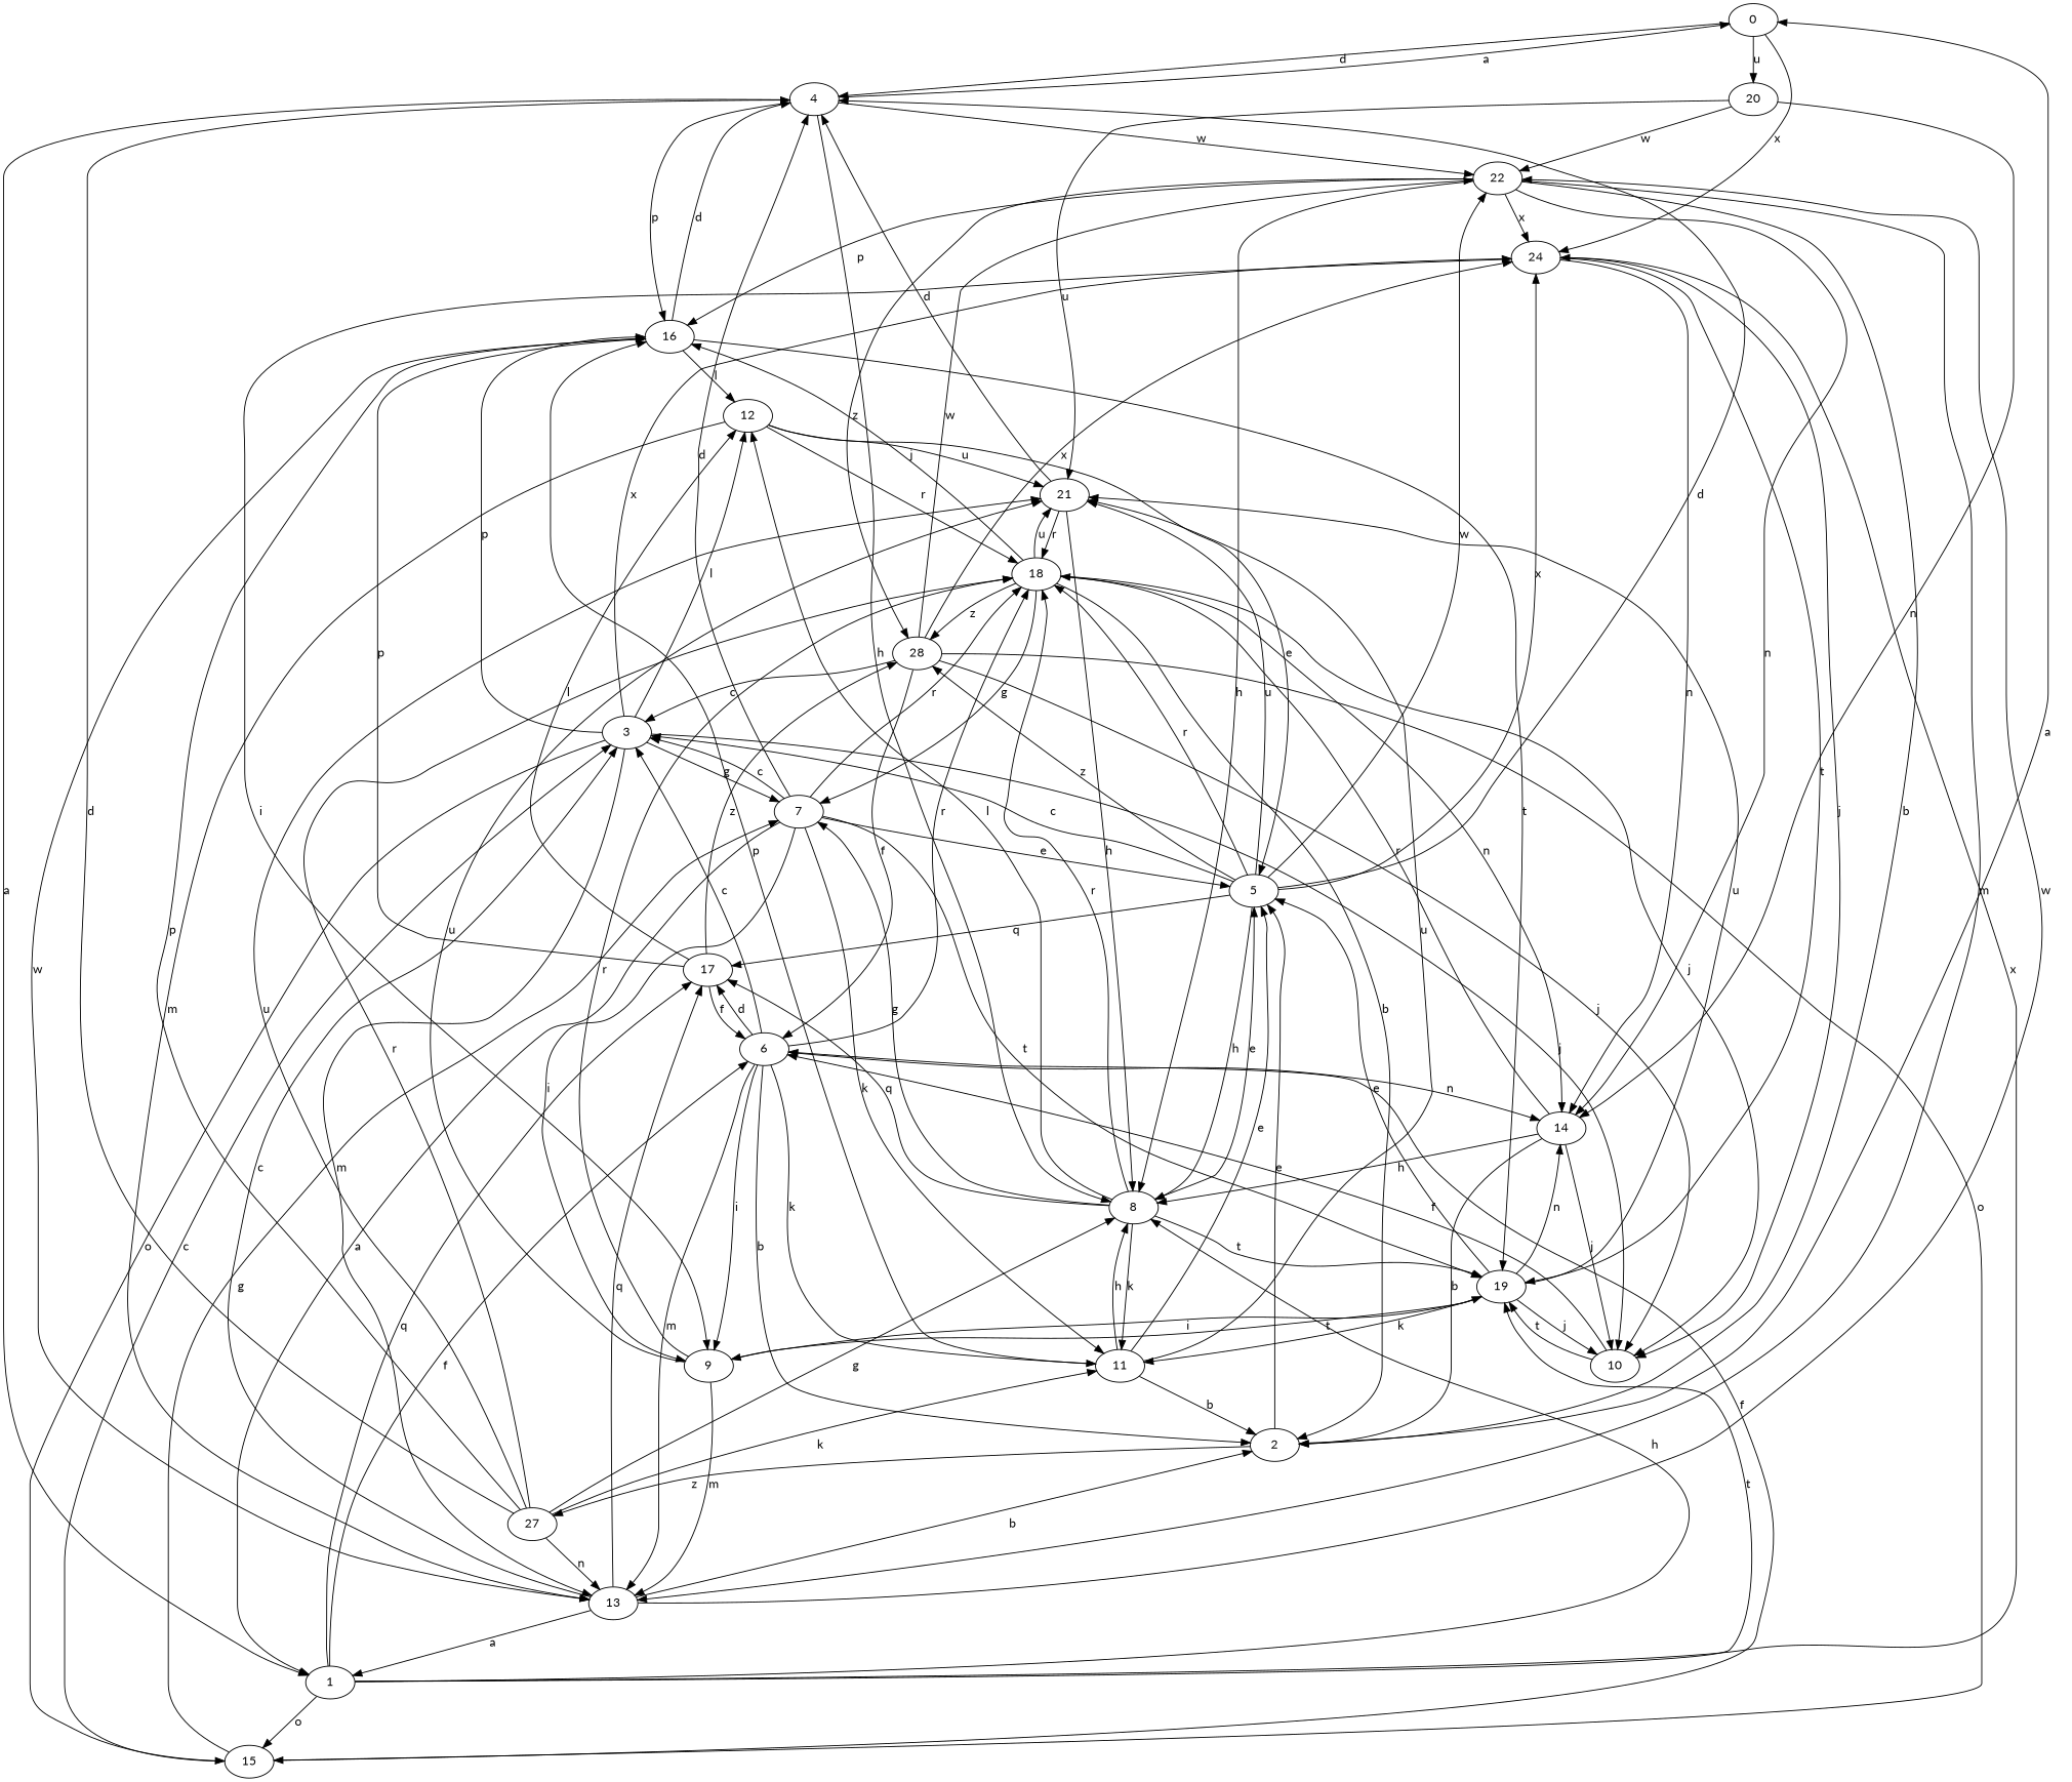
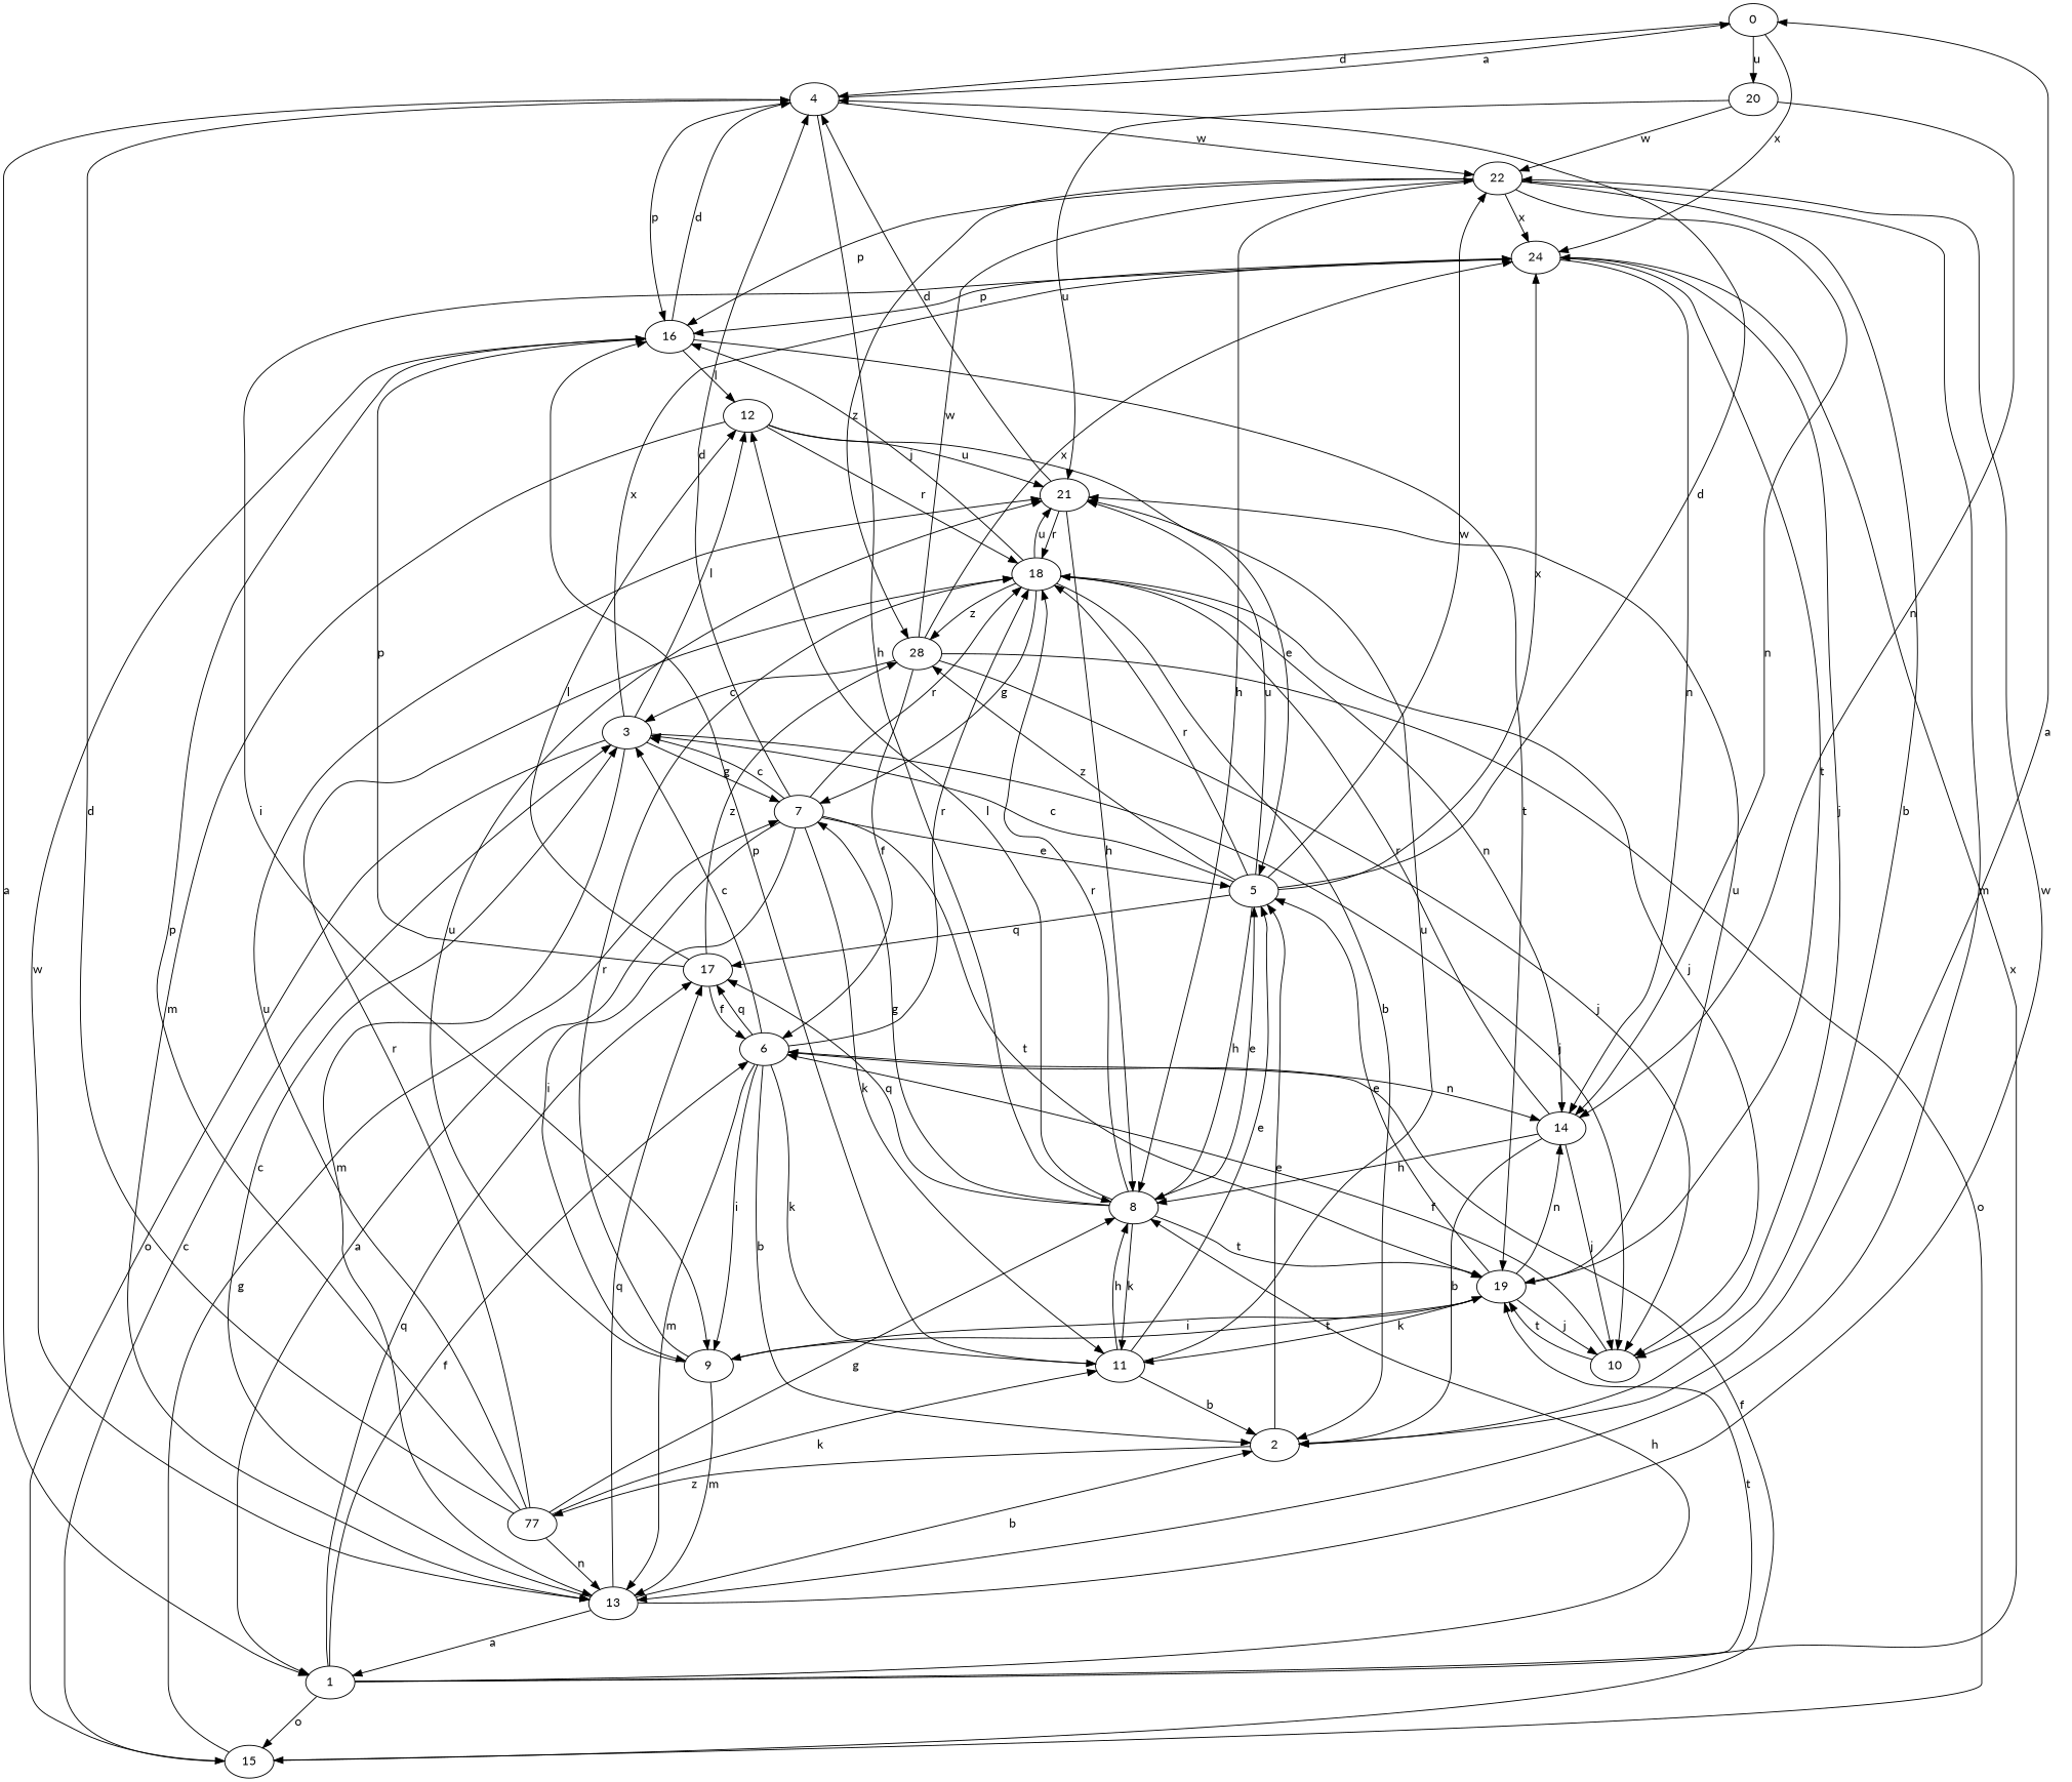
  strict digraph {
    fontname=Lato
    node [fontname=Lato]
    edge [fontname=Lato]
    0
    4
    20
    24
    1
    8
    16
    22
    21
    14
    19
    10
    9
    6
    15
    17
    2
    3
    13
    18
    11
    5
    7
    12
    28
-   27
+   27 [label=77]
    0 -> 4 [label=d]
    0 -> 20 [label=u]
    0 -> 24 [label=x]
    4 -> 0 [label=a]
    4 -> 1 [label=a]
    4 -> 8 [label=h]
    4 -> 16 [label=p]
    4 -> 22 [label=w]
    20 -> 22 [label=w]
    20 -> 21 [label=u]
    20 -> 14 [label=n]
-   3 -> 16 [label=p]
+   24 -> 16 [label=p]
    24 -> 14 [label=n]
    24 -> 19 [label=t]
    24 -> 10 [label=j]
    24 -> 9 [label=i]
    1 -> 24 [label=x]
    1 -> 8 [label=h]
    1 -> 19 [label=t]
    1 -> 6 [label=f]
    1 -> 15 [label=o]
    1 -> 17 [label=q]
    8 -> 19 [label=t]
    8 -> 17 [label=q]
    8 -> 18 [label=r]
    8 -> 11 [label=k]
    8 -> 5 [label=e]
    8 -> 7 [label=g]
    8 -> 12 [label=l]
    16 -> 4 [label=d]
    16 -> 19 [label=t]
    16 -> 13 [label=w]
    16 -> 12 [label=l]
    22 -> 24 [label=x]
    22 -> 8 [label=h]
    22 -> 16 [label=p]
    22 -> 14 [label=n]
    22 -> 2 [label=b]
    22 -> 13 [label=m]
    22 -> 28 [label=z]
    21 -> 4 [label=d]
    21 -> 8 [label=h]
    21 -> 18 [label=r]
    14 -> 8 [label=h]
    14 -> 10 [label=j]
    14 -> 2 [label=b]
    14 -> 18 [label=r]
    19 -> 21 [label=u]
    19 -> 14 [label=n]
    19 -> 10 [label=j]
    19 -> 9 [label=i]
    19 -> 11 [label=k]
    19 -> 5 [label=e]
    10 -> 19 [label=t]
    10 -> 6 [label=f]
    9 -> 21 [label=u]
    9 -> 19 [label=t]
    9 -> 13 [label=m]
    9 -> 18 [label=r]
    6 -> 14 [label=n]
    6 -> 9 [label=i]
-   6 -> 17 [label=d]
+   6 -> 17 [label=q]
    6 -> 2 [label=b]
    6 -> 3 [label=c]
    6 -> 13 [label=m]
    6 -> 18 [label=r]
    6 -> 11 [label=k]
    15 -> 6 [label=f]
    15 -> 3 [label=c]
    15 -> 7 [label=g]
    17 -> 16 [label=p]
    17 -> 6 [label=f]
    17 -> 12 [label=l]
    17 -> 28 [label=z]
    2 -> 0 [label=a]
    2 -> 5 [label=e]
    2 -> 27 [label=z]
    3 -> 24 [label=x]
    3 -> 10 [label=j]
    3 -> 15 [label=o]
    3 -> 13 [label=m]
    3 -> 7 [label=g]
    3 -> 12 [label=l]
    13 -> 1 [label=a]
    13 -> 22 [label=w]
    13 -> 17 [label=q]
    13 -> 2 [label=b]
    13 -> 3 [label=c]
    18 -> 16 [label=j]
    18 -> 21 [label=u]
    18 -> 14 [label=n]
    18 -> 10 [label=j]
    18 -> 2 [label=b]
    18 -> 7 [label=g]
    18 -> 28 [label=z]
    11 -> 8 [label=h]
    11 -> 16 [label=p]
    11 -> 21 [label=u]
    11 -> 2 [label=b]
    11 -> 5 [label=e]
    5 -> 4 [label=d]
    5 -> 24 [label=x]
    5 -> 8 [label=h]
    5 -> 22 [label=w]
    5 -> 21 [label=u]
    5 -> 17 [label=q]
    5 -> 3 [label=c]
    5 -> 18 [label=r]
    5 -> 28 [label=z]
    7 -> 4 [label=d]
    7 -> 1 [label=a]
    7 -> 19 [label=t]
    7 -> 9 [label=i]
    7 -> 3 [label=c]
    7 -> 18 [label=r]
    7 -> 11 [label=k]
    7 -> 5 [label=e]
    12 -> 21 [label=u]
    12 -> 13 [label=m]
    12 -> 18 [label=r]
    12 -> 5 [label=e]
    28 -> 24 [label=x]
    28 -> 22 [label=w]
    28 -> 10 [label=j]
    28 -> 6 [label=f]
    28 -> 15 [label=o]
    28 -> 3 [label=c]
    27 -> 4 [label=d]
    27 -> 8 [label=g]
    27 -> 16 [label=p]
    27 -> 21 [label=u]
    27 -> 13 [label=n]
    27 -> 18 [label=r]
    27 -> 11 [label=k]
  }
